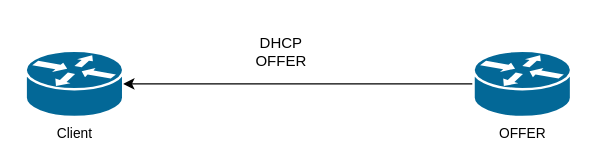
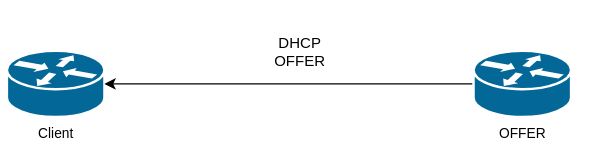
  <mxCell id="0" />
  <mxCell id="1" parent="0" />
- <mxCell id="2" value="Client" style="shape=mxgraph.cisco.routers.router;sketch=0;html=1;pointerEvents=1;dashed=0;fillColor=#036897;strokeColor=#ffffff;strokeWidth=2;verticalLabelPosition=bottom;verticalAlign=top;align=center;outlineConnect=0;fontFamily=Helvetica;fontSize=11;fontColor=default;" parent="1" vertex="1"><mxGeometry x="20" y="40" width="78" height="53" as="geometry" /></mxCell>
+ <mxCell id="2" value="Client" style="shape=mxgraph.cisco.routers.router;sketch=0;html=1;pointerEvents=1;dashed=0;fillColor=#036897;strokeColor=#ffffff;strokeWidth=2;verticalLabelPosition=bottom;verticalAlign=top;align=center;outlineConnect=0;fontFamily=Helvetica;fontSize=11;fontColor=default;" parent="1" vertex="1"><mxGeometry x="5" y="40" width="78" height="53" as="geometry" /></mxCell>
  <mxCell id="3" style="edgeStyle=orthogonalEdgeStyle;rounded=0;orthogonalLoop=1;jettySize=auto;html=1;exitX=0;exitY=0.5;exitDx=0;exitDy=0;exitPerimeter=0;entryX=1;entryY=0.5;entryDx=0;entryDy=0;entryPerimeter=0;" parent="1" source="4" target="2" edge="1"><mxGeometry relative="1" as="geometry" /></mxCell>
  <mxCell id="4" value="OFFER" style="shape=mxgraph.cisco.routers.router;sketch=0;html=1;pointerEvents=1;dashed=0;fillColor=#036897;strokeColor=#ffffff;strokeWidth=2;verticalLabelPosition=bottom;verticalAlign=top;align=center;outlineConnect=0;fontFamily=Helvetica;fontSize=11;fontColor=default;" parent="1" vertex="1"><mxGeometry x="378" y="40" width="78" height="53" as="geometry" /></mxCell>
- <mxCell id="5" value="DHCP&lt;br&gt;OFFER" style="text;html=1;align=center;verticalAlign=middle;resizable=0;points=[];autosize=1;strokeColor=none;fillColor=none;" vertex="1" parent="1"><mxGeometry x="194" y="20" width="59" height="41" as="geometry" /></mxCell>
+ <mxCell id="5" value="DHCP&lt;br&gt;OFFER" style="text;html=1;align=center;verticalAlign=middle;resizable=0;points=[];autosize=1;strokeColor=none;fillColor=none;" vertex="1" parent="1"><mxGeometry x="209" y="20" width="59" height="41" as="geometry" /></mxCell>
